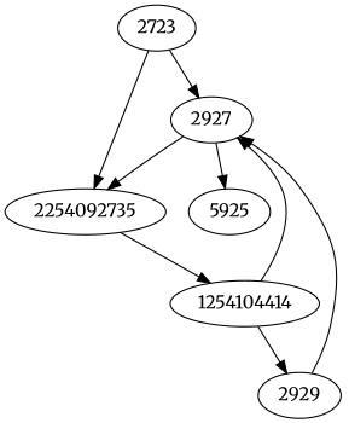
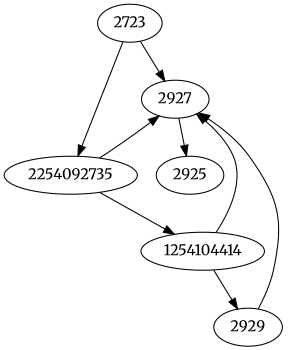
  strict digraph {
    fontname=Merriweather
    node [fontname=Merriweather]
    edge [fontname=Merriweather]
    n1 [label=2723]
    2927
    n3 [label=2254092735]
-   2925 [label=5925]
+   2925
    n5 [label=1254104414]
    2929
    n1 -> 2927
    n1 -> n3
    2927 -> 2925
-   2927 -> n3
+   n3 -> 2927
    n3 -> n5
    n5 -> 2927
    n5 -> 2929
    2929 -> 2927
  }
